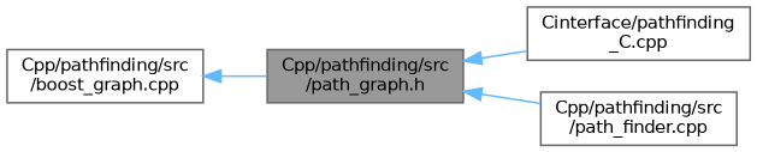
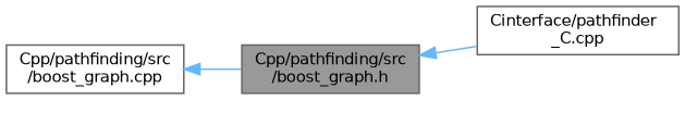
  digraph {
    rankdir=LR
    node [color=grey40 fillcolor=white fontname=Helvetica fontsize=10 shape=box style=filled]
    edge [color=steelblue1 dir=back fontname=Helvetica fontsize=10 labelfontname=Helvetica labelfontsize=10 style=solid]
-   n1 [color=gray40 fillcolor=grey60 fontcolor=black height=0.2 label="Cpp/pathfinding/src\l/path_graph.h" width=0.4]
-   n2 [height=0.2 label="Cinterface/pathfinding\l_C.cpp" width=0.4]
-   n3 [height=0.2 label="Cpp/pathfinding/src\l/path_finder.cpp" width=0.4]
+   n1 [color=gray40 fillcolor=grey60 fontcolor=black height=0.2 label="Cpp/pathfinding/src\l/boost_graph.h" width=0.4]
+   n2 [height=0.2 label="Cinterface/pathfinder\l_C.cpp" width=0.4]
    n4 [height=0.2 label="Cpp/pathfinding/src\l/boost_graph.cpp" width=0.4]
    n1 -> n2
-   n1 -> n3
    n4 -> n1
  }
